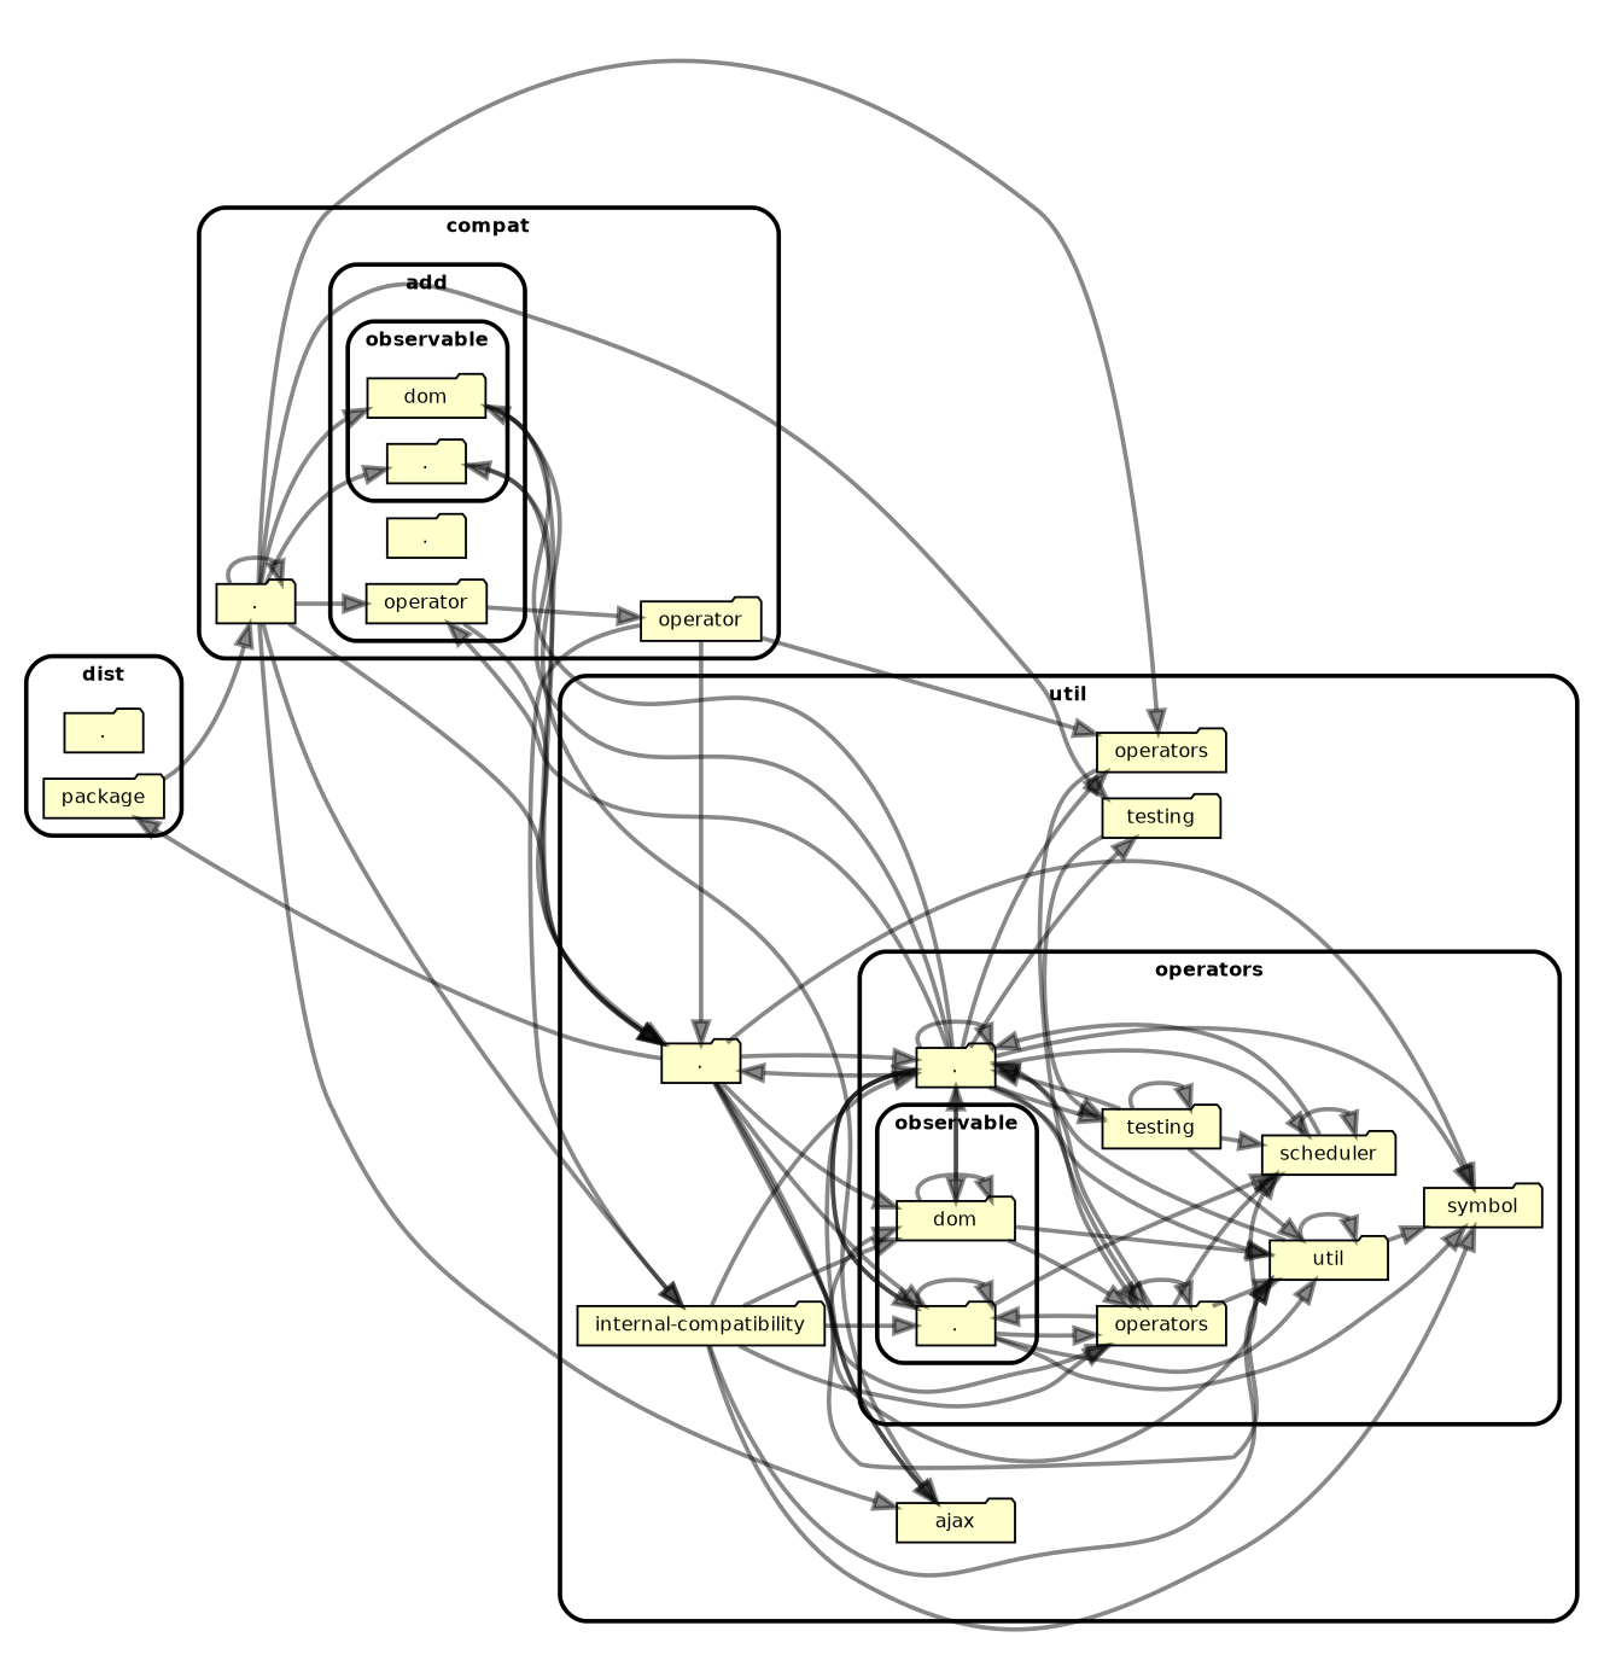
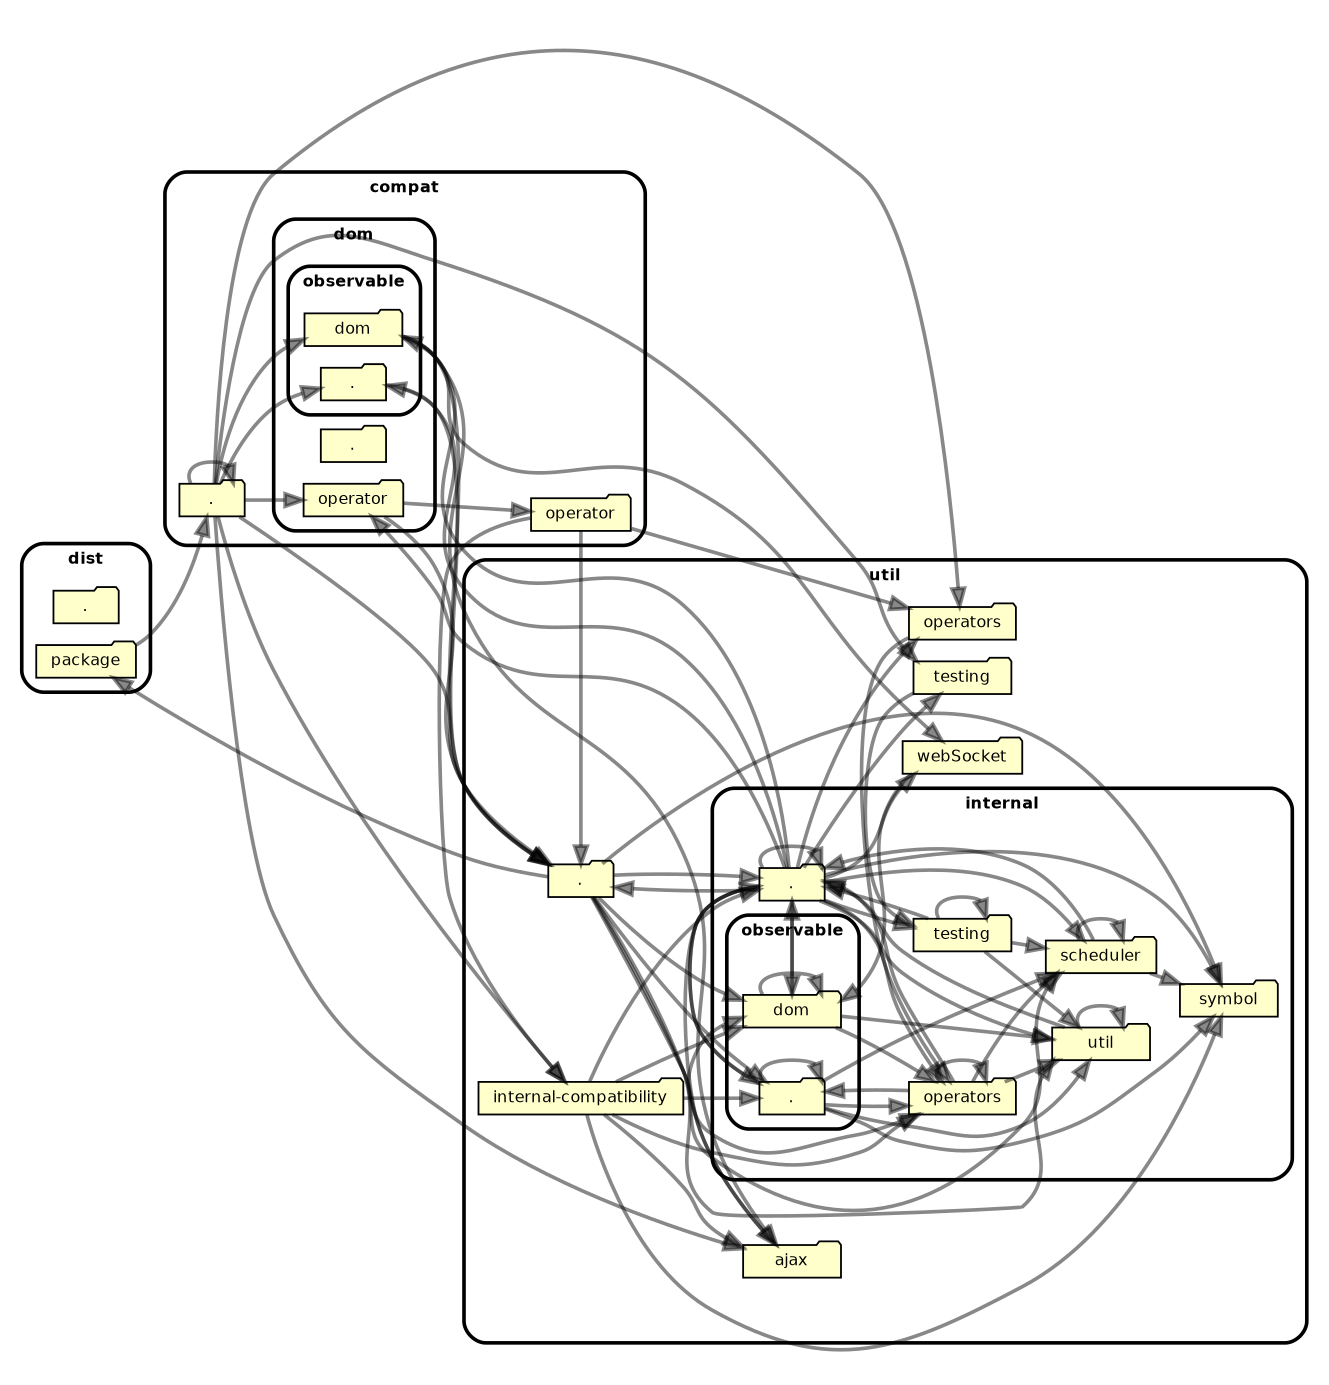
  strict digraph {
    compound=true
    fillcolor="#ffffff"
    fontname="Helvetica-bold"
    fontsize=9
    nodesep=0.16
    ordering=out
    rankdir=LR
    ranksep=0.18
    splines=true
    style="rounded,bold,filled"
    node [fillcolor="#ffffcc" fontname=Helvetica fontsize=9 shape=folder style="rounded, filled"]
    edge [arrowhead=normal color="#00000077" fontname=Helvetica fontsize=9 penwidth=2.0]
    n1 [height=0.2 label="." width=0.5]
    n2 [height=0.2 label=dom]
    n3 [height=0.2 label="." width=0.5]
    n4 [height=0.2 label=operator]
    n5 [height=0.2 label="." width=0.5]
    n6 [height=0.2 label=operator]
    n7 [height=0.2 label="." width=0.5]
    n8 [height=0.2 label=package]
    n9 [height=0.2 label="." width=0.5]
    n10 [height=0.2 label=dom]
    n11 [height=0.2 label="." width=0.5]
    n12 [height=0.2 label=operators]
    n13 [height=0.2 label=scheduler]
    n14 [height=0.2 label=symbol]
    n15 [height=0.2 label=testing]
    n16 [height=0.2 label=util]
    n17 [height=0.2 label="." width=0.5]
    n18 [height=0.2 label=ajax]
    n19 [height=0.2 label="internal-compatibility"]
    n20 [height=0.2 label=operators]
    n21 [height=0.2 label=testing]
+   n22 [height=0.2 label=webSocket]
    subgraph cluster_1 {
      label=compat
      n5
      n6
      subgraph cluster_2 {
-       label=add
+       label=dom
        n3
        n4
        subgraph cluster_3 {
          label=observable
          n1
          n2
        }
      }
    }
    subgraph cluster_4 {
      label=dist
      n7
      n8
    }
    subgraph cluster_5 {
      label=util
      n17
      n18
      n19
      n20
      n21
+     n22
      subgraph cluster_6 {
-       label=operators
+       label=internal
        n11
        n12
        n13
        n14
        n15
        n16
        subgraph cluster_7 {
          label=observable
          n9
          n10
        }
      }
    }
    n1 -> n17
    n2 -> n17
    n2 -> n18
+   n2 -> n22
    n4 -> n6
    n4 -> n17
    n5 -> n1
    n5 -> n2
    n5 -> n4
    n5 -> n5
    n5 -> n17
    n5 -> n18
    n5 -> n19
    n5 -> n20
    n5 -> n21
    n6 -> n17
    n6 -> n19
    n6 -> n20
    n8 -> n5
    n9 -> n9
    n9 -> n11
    n9 -> n12
    n9 -> n13
    n9 -> n14
    n9 -> n16
    n10 -> n10
    n10 -> n11
    n10 -> n12
    n10 -> n16
    n11 -> n1
    n11 -> n2
    n11 -> n4
    n11 -> n9
    n11 -> n10
    n11 -> n11
    n11 -> n12
    n11 -> n13
    n11 -> n14
    n11 -> n15
    n11 -> n16
    n11 -> n17
    n11 -> n18
    n11 -> n20
    n11 -> n21
+   n11 -> n22
    n12 -> n9
    n12 -> n11
    n12 -> n12
    n12 -> n13
    n12 -> n16
    n13 -> n11
    n13 -> n13
    n15 -> n11
    n15 -> n13
    n15 -> n15
    n15 -> n16
    n16 -> n11
-   n16 -> n14
+   n13 -> n14
    n16 -> n16
    n17 -> n8
    n17 -> n9
    n17 -> n10
    n17 -> n11
    n17 -> n12
    n17 -> n13
    n17 -> n14
    n17 -> n16
    n18 -> n10
    n19 -> n9
    n19 -> n10
    n19 -> n11
    n19 -> n12
    n19 -> n14
-   n19 -> n16
+   n19 -> n18
    n20 -> n12
    n21 -> n15
+   n22 -> n10
  }
